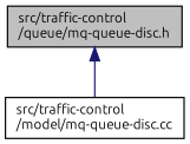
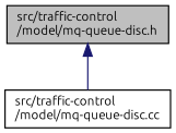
  digraph {
    fontname=Ubuntu
    node [color=black fontname=Ubuntu fontsize=10 shape=record style=filled]
-   n1 [fillcolor=grey75 fontcolor=black height=0.2 label="src/traffic-control\l/queue/mq-queue-disc.h" width=0.4]
+   n1 [fillcolor=grey75 fontcolor=black height=0.2 label="src/traffic-control\l/model/mq-queue-disc.h" width=0.4]
    n2 [fillcolor=white height=0.2 label="src/traffic-control\l/model/mq-queue-disc.cc" width=0.4]
    n1 -> n2 [color=midnightblue dir=back fontname=Ubuntu fontsize=10 labelfontname=Helvetica labelfontsize=10 style=solid]
  }
